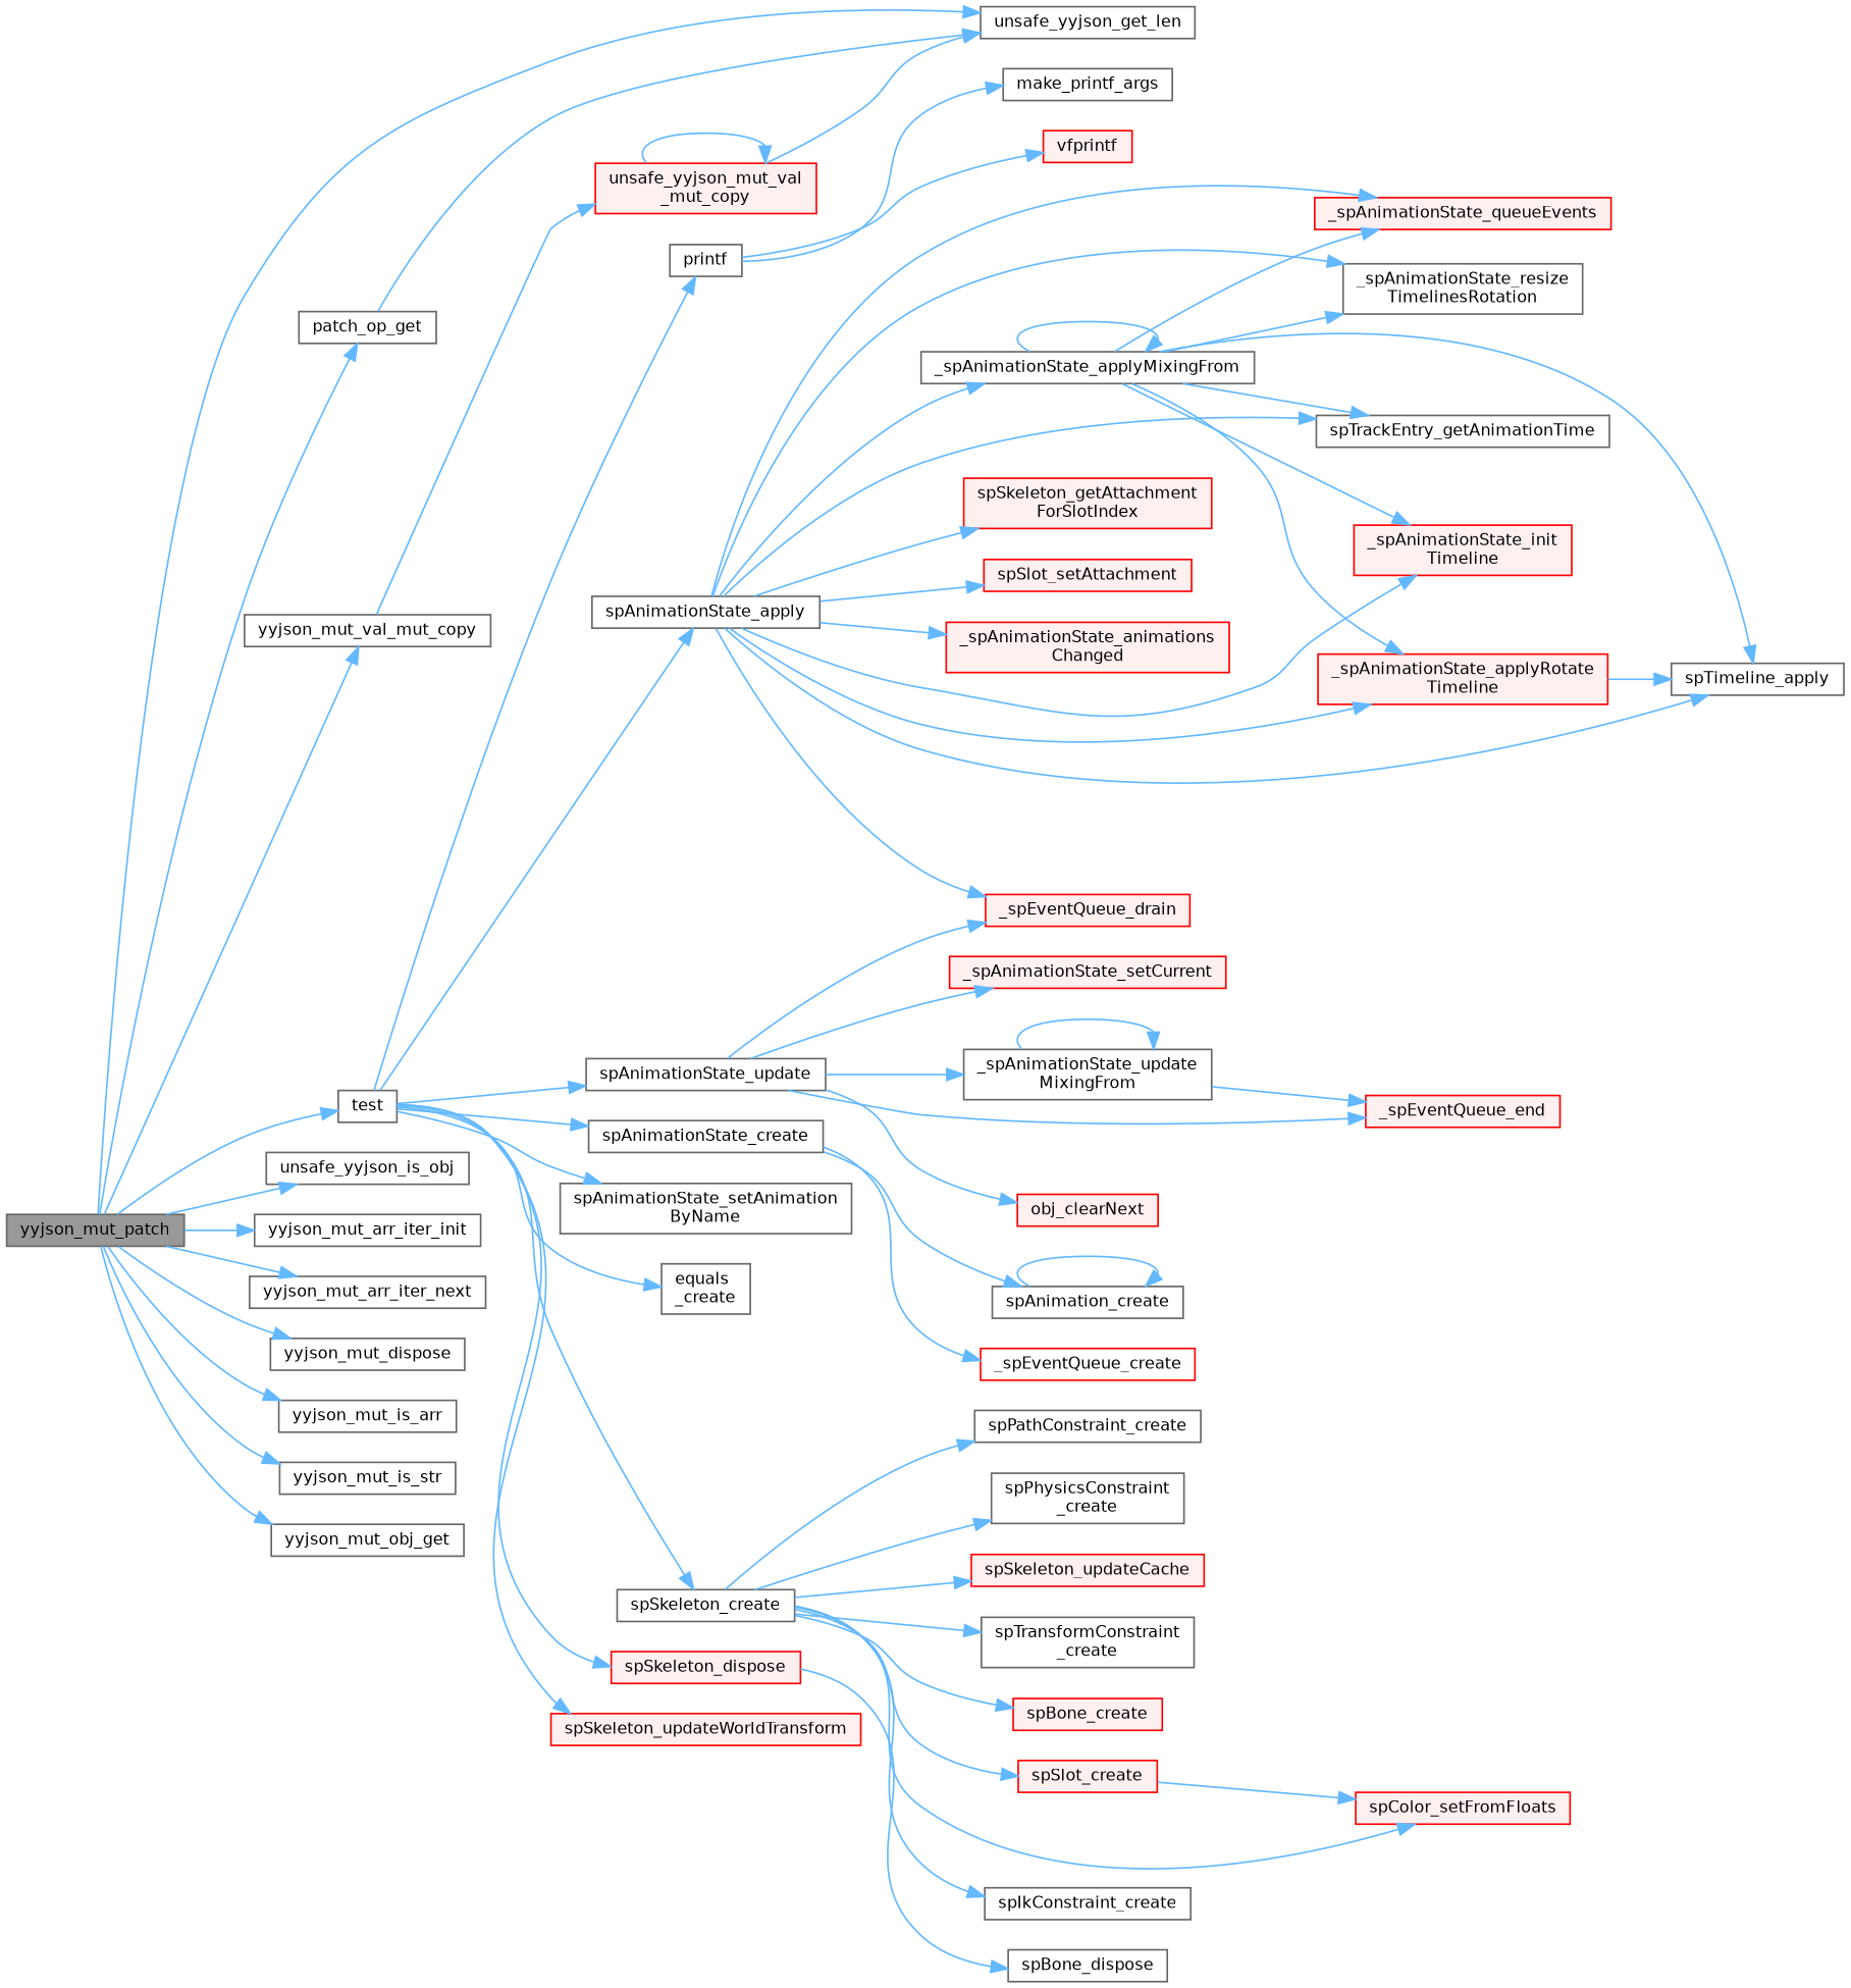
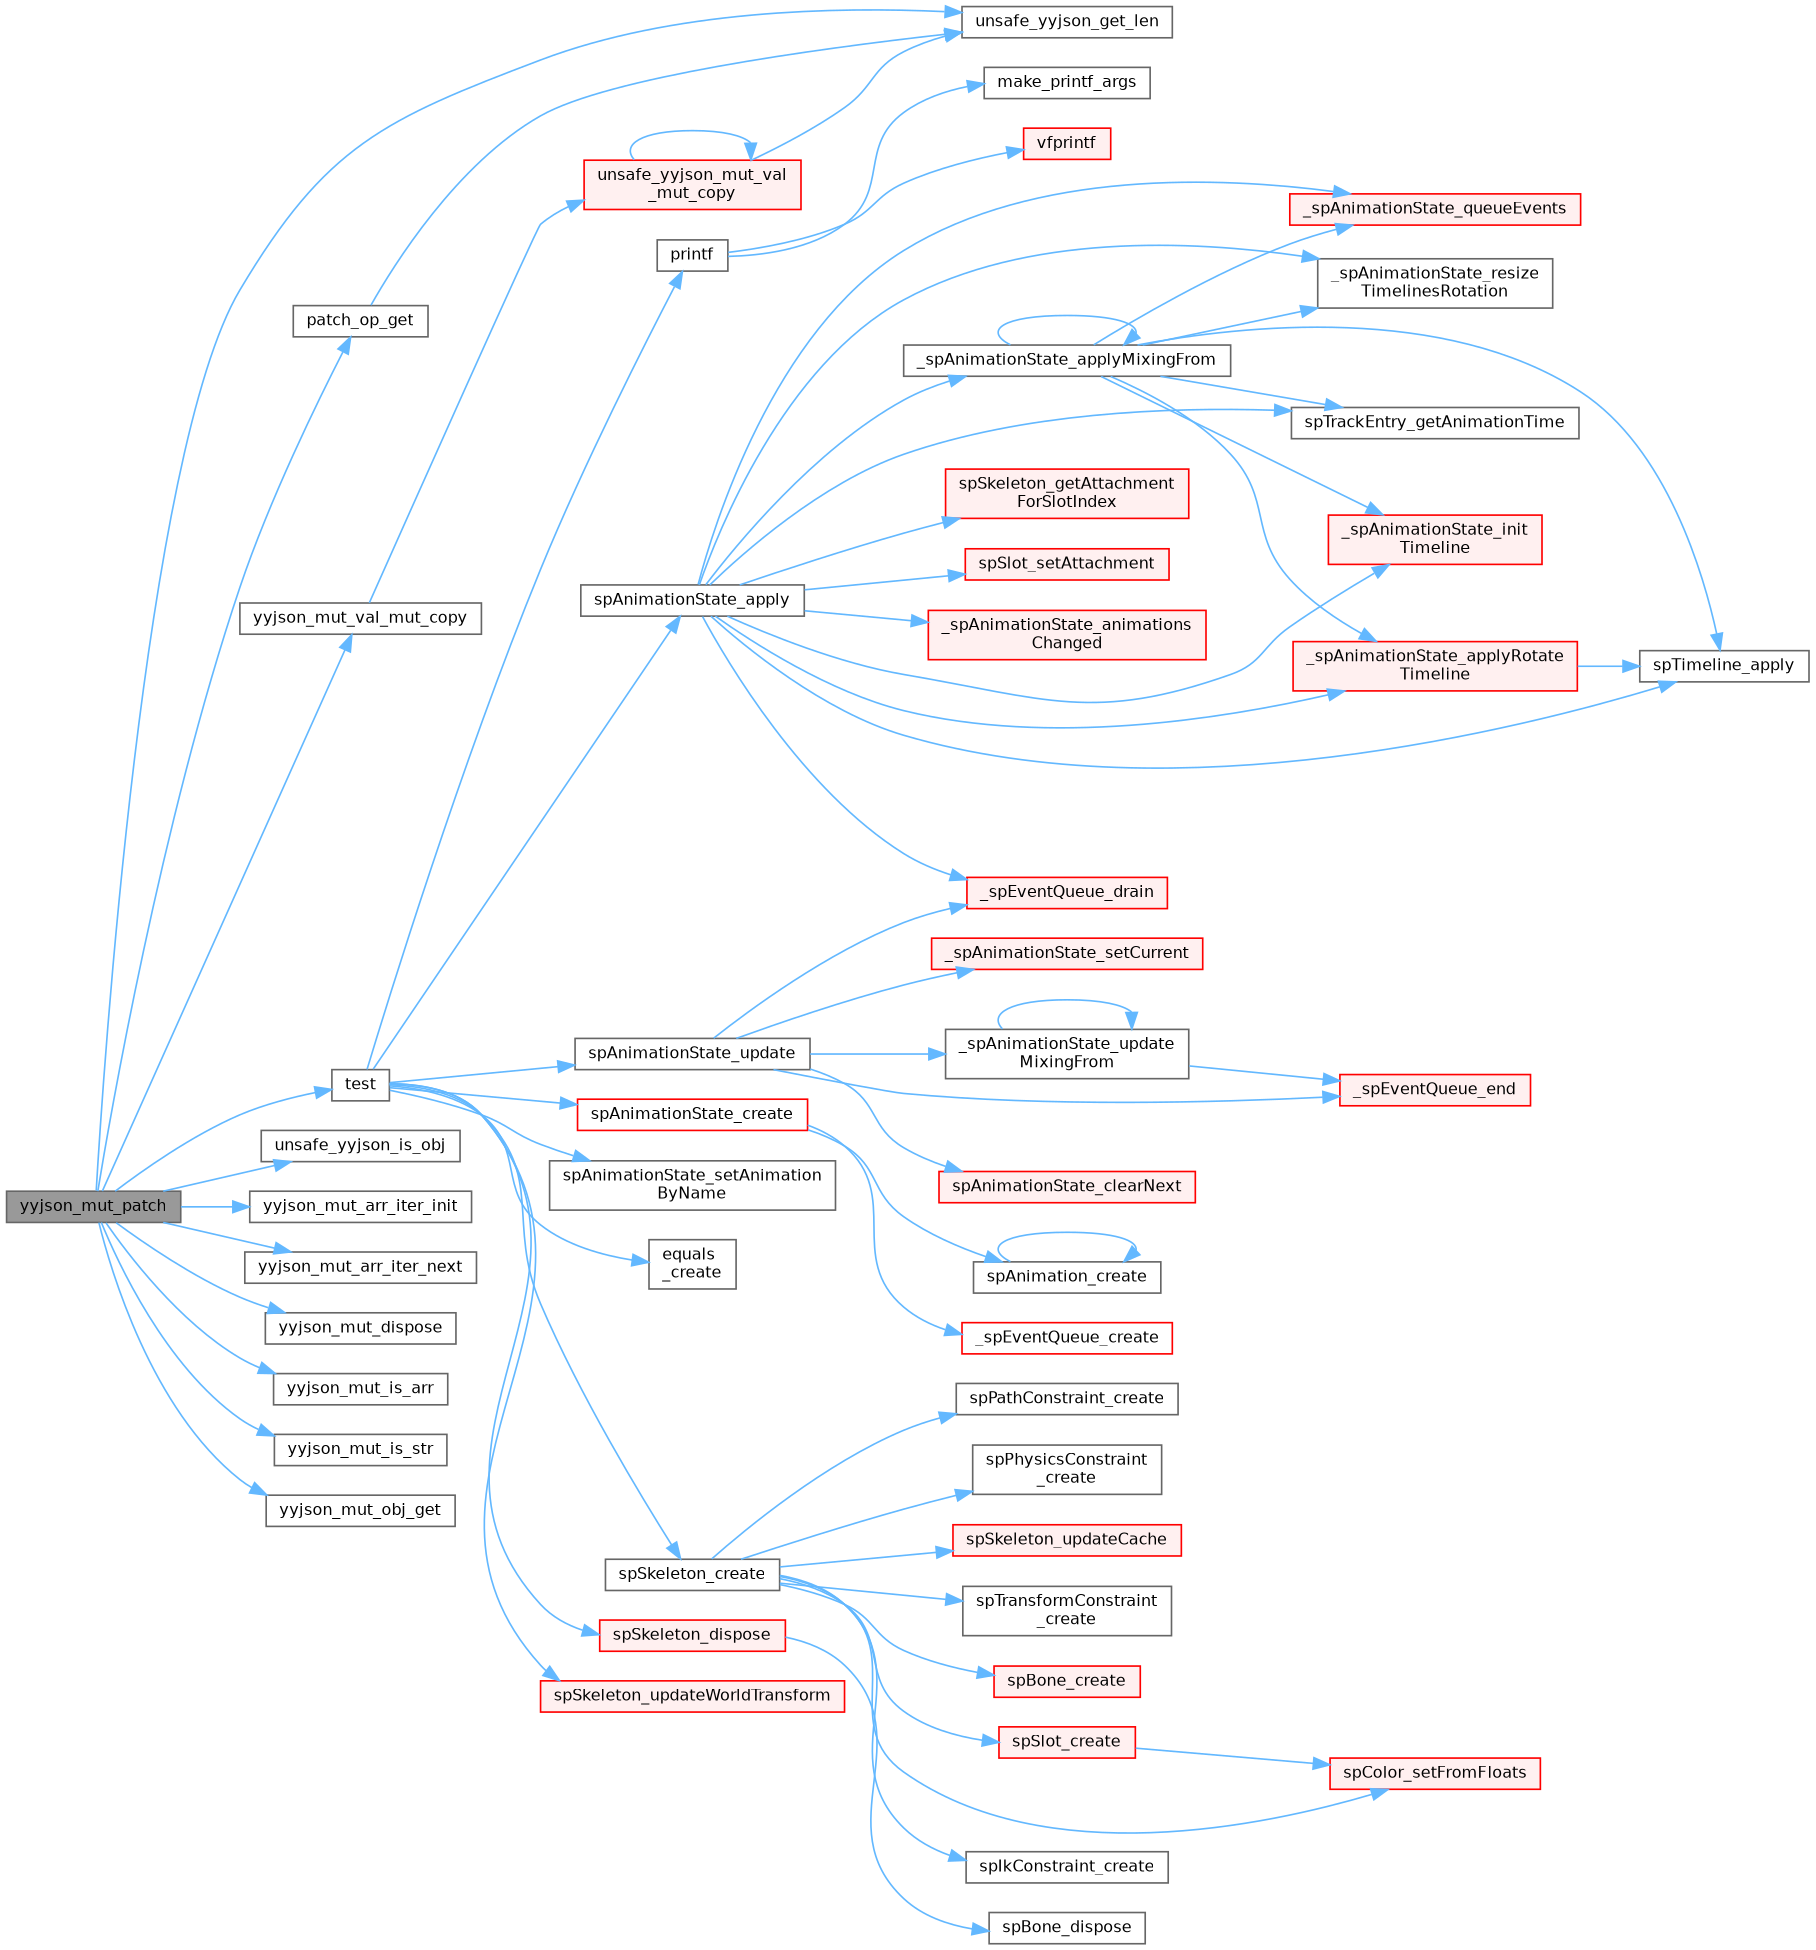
  digraph {
    rankdir=LR
    node [color=grey40 fillcolor=white fontname=Helvetica fontsize=10 shape=box style=filled]
    edge [color=steelblue1 fontname=Helvetica fontsize=10 labelfontname=Helvetica labelfontsize=10 style=solid]
    n1 [color=gray40 fillcolor=grey60 fontcolor=black height=0.2 label=yyjson_mut_patch width=0.4]
    n2 [height=0.2 label=patch_op_get width=0.4]
    n3 [height=0.2 label=unsafe_yyjson_get_len width=0.4]
    n4 [height=0.2 label=test width=0.4]
    n5 [height=0.2 label=unsafe_yyjson_is_obj width=0.4]
    n6 [height=0.2 label=yyjson_mut_arr_iter_init width=0.4]
    n7 [height=0.2 label=yyjson_mut_arr_iter_next width=0.4]
    n8 [height=0.2 label=yyjson_mut_dispose width=0.4]
    n9 [height=0.2 label=yyjson_mut_is_arr width=0.4]
    n10 [height=0.2 label=yyjson_mut_is_str width=0.4]
    n11 [height=0.2 label=yyjson_mut_obj_get width=0.4]
    n12 [height=0.2 label=yyjson_mut_val_mut_copy width=0.4]
    n13 [height=0.2 label=printf width=0.4]
    n14 [height=0.2 label=spAnimationState_apply width=0.4]
-   n15 [height=0.2 label=spAnimationState_create width=0.4]
+   n15 [color=red height=0.2 label=spAnimationState_create width=0.4]
    n16 [height=0.2 label="spAnimationState_setAnimation\lByName" width=0.4]
    n17 [height=0.2 label=spAnimationState_update width=0.4]
    n18 [height=0.2 label="equals\l_create" width=0.4]
    n19 [height=0.2 label=spSkeleton_create width=0.4]
    n20 [color=red fillcolor="#FFF0F0" height=0.2 label=spSkeleton_dispose width=0.4]
    n21 [color=red fillcolor="#FFF0F0" height=0.2 label=spSkeleton_updateWorldTransform width=0.4]
    n22 [color=red fillcolor="#FFF0F0" height=0.2 label="unsafe_yyjson_mut_val\l_mut_copy" width=0.4]
    n23 [height=0.2 label=make_printf_args width=0.4]
    n24 [color=red fillcolor="#FFF0F0" height=0.2 label=vfprintf width=0.4]
    n25 [color=red fillcolor="#FFF0F0" height=0.2 label="_spAnimationState_animations\lChanged" width=0.4]
    n26 [color=red fillcolor="#FFF0F0" height=0.2 label="_spAnimationState_init\lTimeline" width=0.4]
    n27 [height=0.2 label=_spAnimationState_applyMixingFrom width=0.4]
    n28 [color=red fillcolor="#FFF0F0" height=0.2 label="_spAnimationState_applyRotate\lTimeline" width=0.4]
    n29 [height=0.2 label=spTimeline_apply width=0.4]
    n30 [color=red fillcolor="#FFF0F0" height=0.2 label=_spAnimationState_queueEvents width=0.4]
    n31 [height=0.2 label="_spAnimationState_resize\lTimelinesRotation" width=0.4]
    n32 [height=0.2 label=spTrackEntry_getAnimationTime width=0.4]
    n33 [color=red fillcolor="#FFF0F0" height=0.2 label=_spEventQueue_drain width=0.4]
    n34 [color=red fillcolor="#FFF0F0" height=0.2 label="spSkeleton_getAttachment\lForSlotIndex" width=0.4]
    n35 [color=red fillcolor="#FFF0F0" height=0.2 label=spSlot_setAttachment width=0.4]
    n36 [color=red height=0.2 label=_spEventQueue_create width=0.4]
    n37 [height=0.2 label=spAnimation_create width=0.4]
    n38 [color=red fillcolor="#FFF0F0" height=0.2 label=_spAnimationState_setCurrent width=0.4]
    n39 [height=0.2 label="_spAnimationState_update\lMixingFrom" width=0.4]
    n40 [color=red fillcolor="#FFF0F0" height=0.2 label=_spEventQueue_end width=0.4]
-   n41 [color=red fillcolor="#FFF0F0" height=0.2 label=obj_clearNext width=0.4]
+   n41 [color=red fillcolor="#FFF0F0" height=0.2 label=spAnimationState_clearNext width=0.4]
    n42 [color=red fillcolor="#FFF0F0" height=0.2 label=spBone_create width=0.4]
    n43 [color=red fillcolor="#FFF0F0" height=0.2 label=spColor_setFromFloats width=0.4]
    n44 [height=0.2 label=spIkConstraint_create width=0.4]
    n45 [height=0.2 label=spPathConstraint_create width=0.4]
    n46 [height=0.2 label="spPhysicsConstraint\l_create" width=0.4]
    n47 [color=red fillcolor="#FFF0F0" height=0.2 label=spSkeleton_updateCache width=0.4]
    n48 [color=red fillcolor="#FFF0F0" height=0.2 label=spSlot_create width=0.4]
    n49 [height=0.2 label="spTransformConstraint\l_create" width=0.4]
    n50 [height=0.2 label=spBone_dispose width=0.4]
    n1 -> n2
    n1 -> n3
    n1 -> n4
    n1 -> n5
    n1 -> n6
    n1 -> n7
    n1 -> n8
    n1 -> n9
    n1 -> n10
    n1 -> n11
    n1 -> n12
    n2 -> n3
    n4 -> n13
    n4 -> n14
    n4 -> n15
    n4 -> n16
    n4 -> n17
    n4 -> n18
    n4 -> n19
    n4 -> n20
    n4 -> n21
    n12 -> n22
    n13 -> n23
    n13 -> n24
    n14 -> n25
    n14 -> n26
    n14 -> n27
    n14 -> n28
    n14 -> n29
    n14 -> n30
    n14 -> n31
    n14 -> n32
    n14 -> n33
    n14 -> n34
    n14 -> n35
    n15 -> n36
    n15 -> n37
    n17 -> n33
    n17 -> n38
    n17 -> n39
    n17 -> n40
    n17 -> n41
    n19 -> n42
    n19 -> n43
    n19 -> n44
    n19 -> n45
    n19 -> n46
    n19 -> n47
    n19 -> n48
    n19 -> n49
    n20 -> n50
    n22 -> n3
    n22 -> n22
    n27 -> n26
    n27 -> n27
    n27 -> n28
    n27 -> n29
    n27 -> n30
    n27 -> n31
    n27 -> n32
    n28 -> n29
    n37 -> n37
    n39 -> n39
    n39 -> n40
    n48 -> n43
  }
